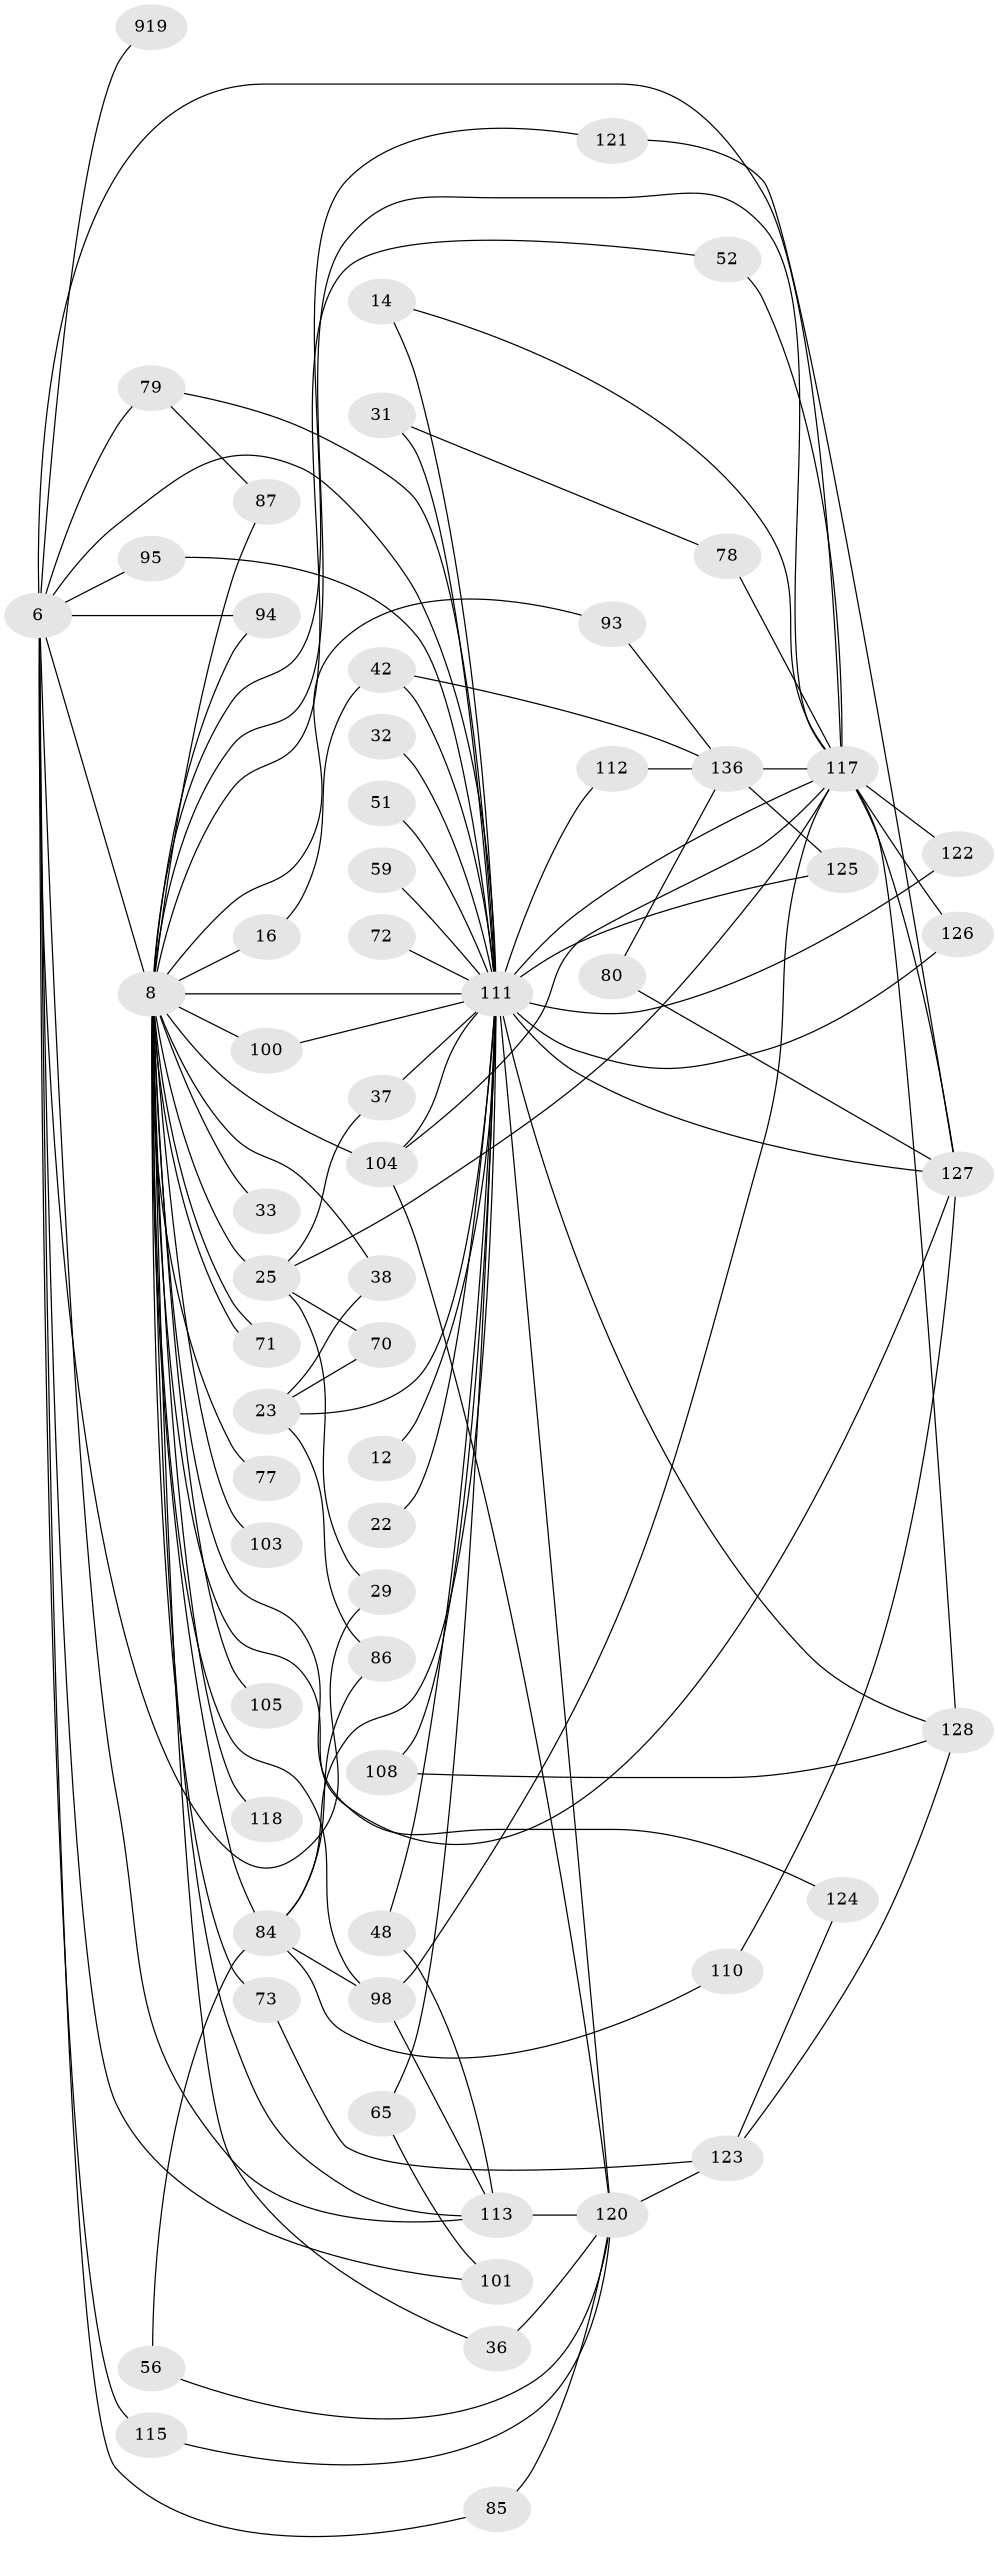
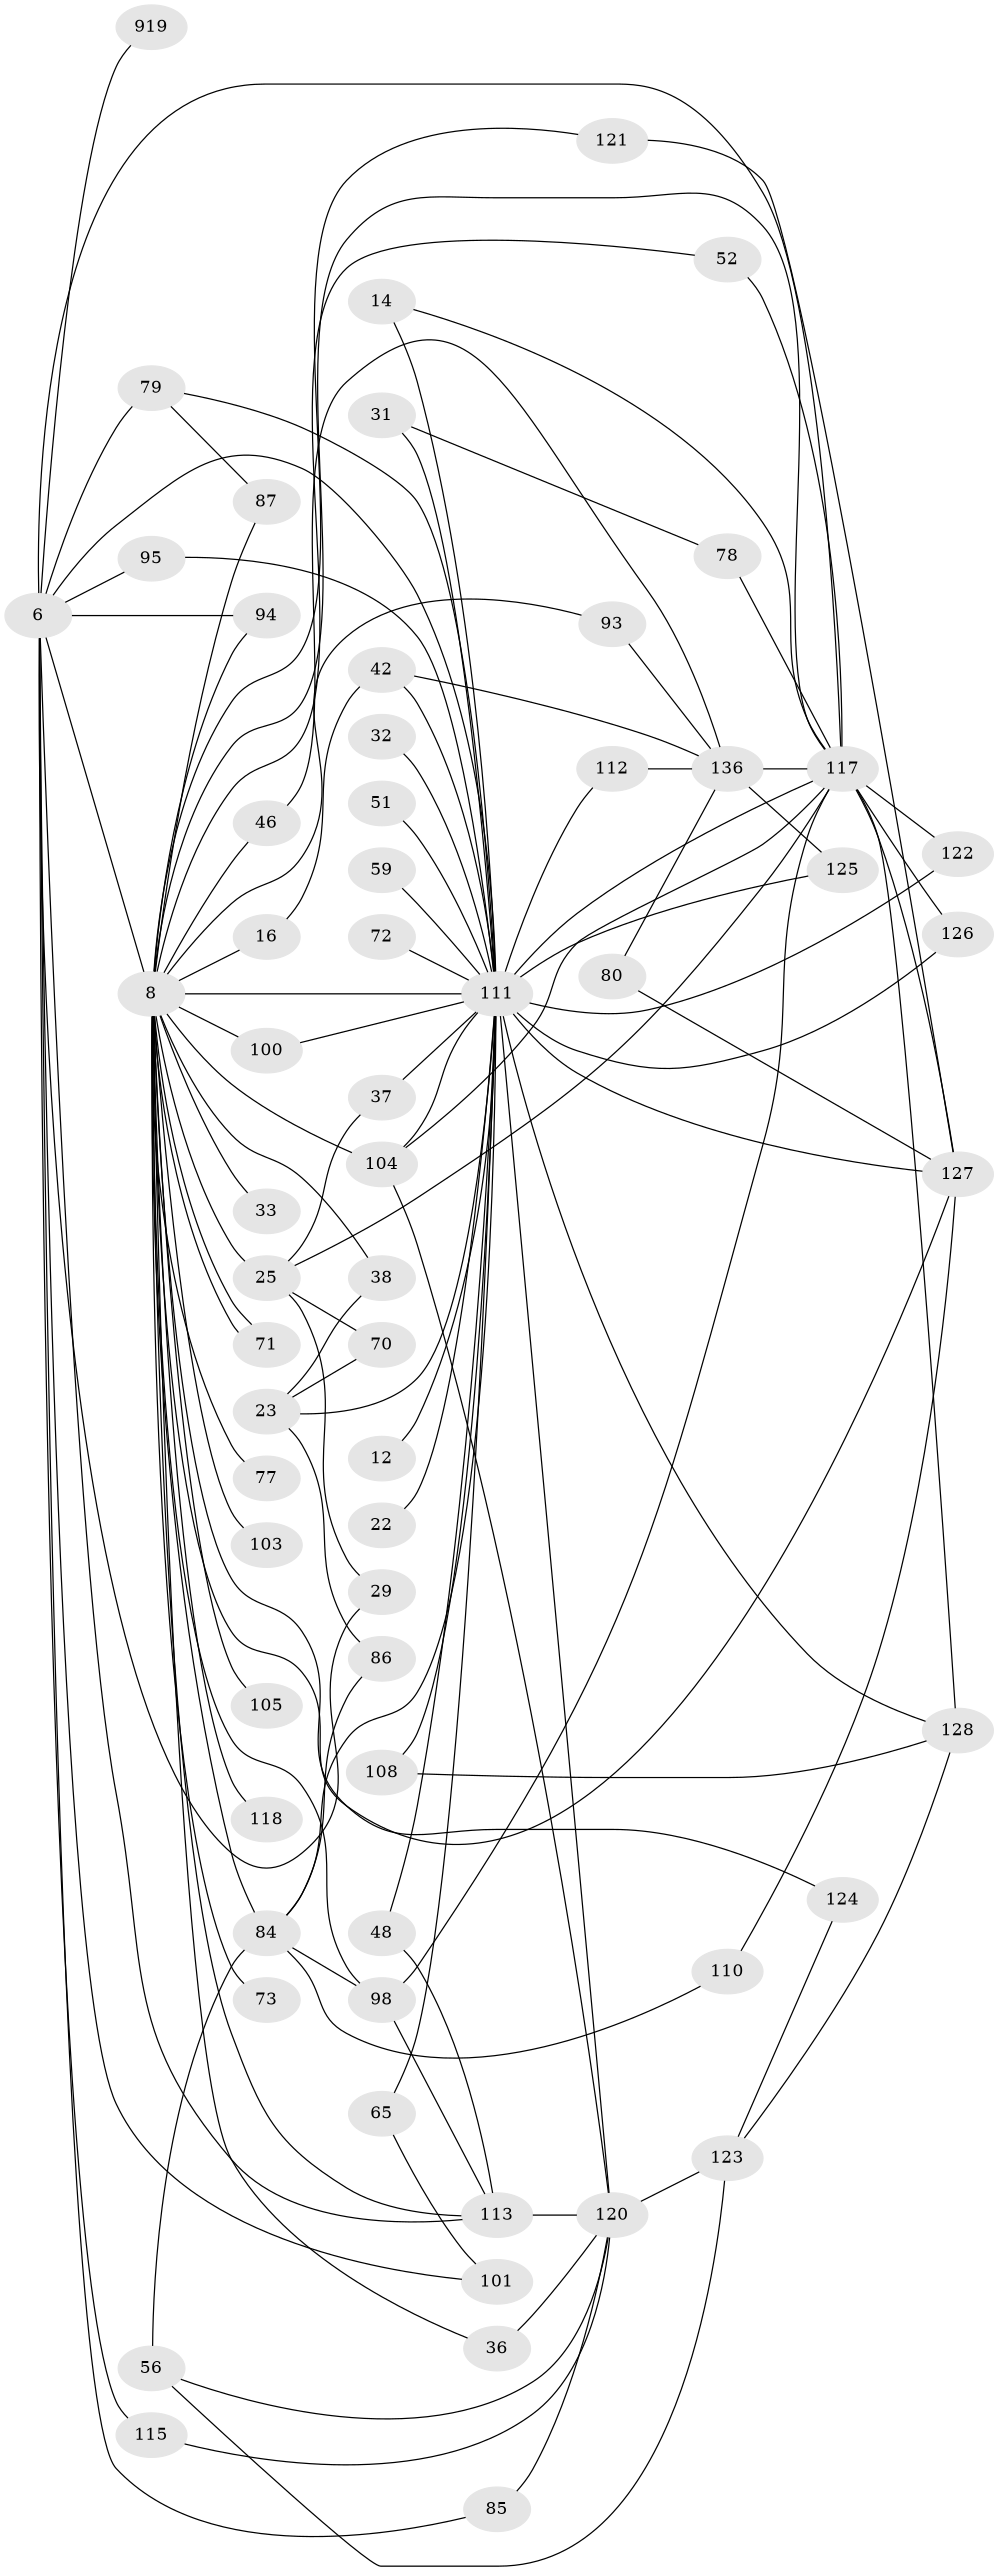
  graph {
    rankdir=LR
    node [color=gray90 style=filled]
    6 [super="+5"]
    8 [super="+1+4"]
    29
    79 [super="+30"]
    85
    94 [super="+57"]
    95
    101
    111 [super="+74+99"]
    113 [super="+45+75+26+109"]
    115 [super="+106+90"]
    117 [super="+49+102"]
    n13 [label=919]
    16
    25 [super="+15"]
    33
    36
    38
+   46
    52 [super="+19"]
    71
    73
    77
    84 [super="+41+24"]
    87
    93
    98 [super="+97+68"]
    100 [super="+44"]
    103
    104 [super="+89+91"]
    105
    118
    121
    124
    127 [super="+107+76"]
    120 [super="+81+82"]
    128 [super="+58+88"]
    112
    122
    125
    126
    42
    70
    37
    n45 [label=136 super="+63+69"]
    123 [super="+96"]
    86
    110
    12
    14
    22
    23
    31
    78
    32
    48
    51
    56
    59
    65
    72 [super="+61"]
    80
    108
    6 -- 8 [weight=8]
    6 -- 29
    6 -- 79 [weight=2]
    6 -- 85
    6 -- 94 [weight=2]
    6 -- 95
    6 -- 101
    6 -- 111 [weight=6]
    6 -- 113
    6 -- 115 [weight=3]
    6 -- 117 [weight=4]
    6 -- n13 [weight=2]
    8 -- 94
    8 -- 111 [weight=23]
    8 -- 113 [weight=7]
    8 -- 117 [weight=6]
    8 -- 16 [weight=2]
    8 -- 25
    8 -- 33 [weight=2]
    8 -- 36
    8 -- 38
+   8 -- 46 [weight=2]
    8 -- 52
    8 -- 71
    8 -- 71
    8 -- 73 [weight=2]
    8 -- 77
    8 -- 84
    8 -- 87
    8 -- 93
    8 -- 98
    8 -- 100 [weight=3]
    8 -- 103 [weight=2]
    8 -- 104 [weight=2]
    8 -- 105 [weight=2]
    8 -- 118
    8 -- 121
    8 -- 124
    8 -- 127
    79 -- 111
    79 -- 87
    85 -- 120
    95 -- 111
    111 -- 117 [weight=4]
    111 -- 127 [weight=4]
    111 -- 120 [weight=4]
    111 -- 128 [weight=3]
    111 -- 112
    111 -- 122
    111 -- 125
    111 -- 126
    113 -- 120
    115 -- 120
    117 -- 127
    117 -- 128 [weight=3]
    117 -- 122
    117 -- 126
    16 -- 42
    25 -- 29
    25 -- 117 [weight=2]
    25 -- 70
    25 -- 37
    36 -- 120
+   46 -- n45
    52 -- 117 [weight=2]
-   73 -- 123
+   56 -- 123
    84 -- 111 [weight=4]
    84 -- 98 [weight=2]
    84 -- 86
    84 -- 110
    93 -- n45
    98 -- 113
    98 -- 117
    100 -- 111
    104 -- 111
    104 -- 117 [weight=2]
    104 -- 120 [weight=2]
    121 -- 127
    120 -- 123
    112 -- n45
    42 -- 111
    42 -- n45
    37 -- 111
    n45 -- 117 [weight=2]
    n45 -- 125
    123 -- 124
    123 -- 128
    110 -- 127
    12 -- 111
    14 -- 111
    14 -- 117
    22 -- 111
    23 -- 111 [weight=2]
    23 -- 38
    23 -- 70
    23 -- 86
    31 -- 111 [weight=2]
    31 -- 78
    78 -- 117
    32 -- 111 [weight=2]
    48 -- 111
    48 -- 113
    51 -- 111 [weight=2]
    56 -- 84
    56 -- 120
    59 -- 111 [weight=2]
    65 -- 101
    65 -- 111 [weight=2]
    72 -- 111 [weight=2]
    80 -- 127
    80 -- n45
    108 -- 111
    108 -- 128
  }
